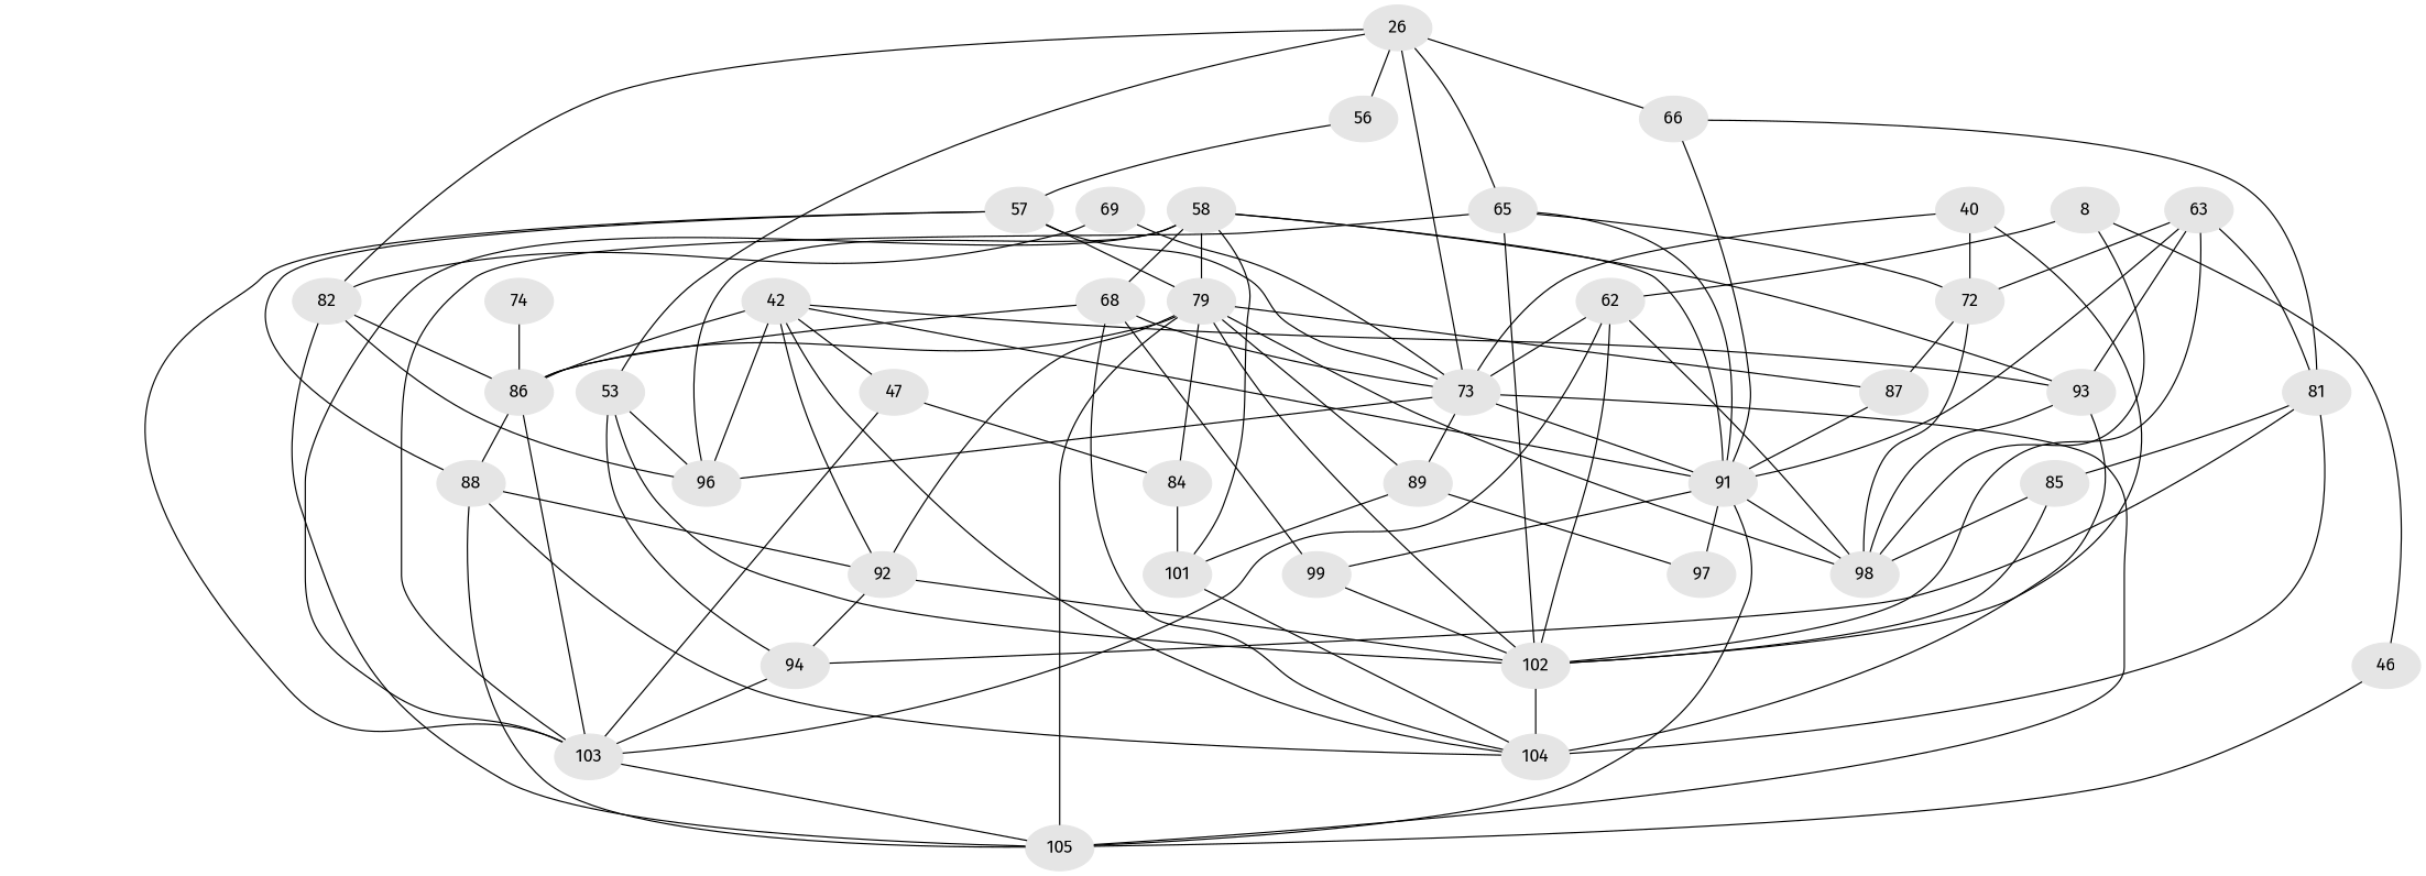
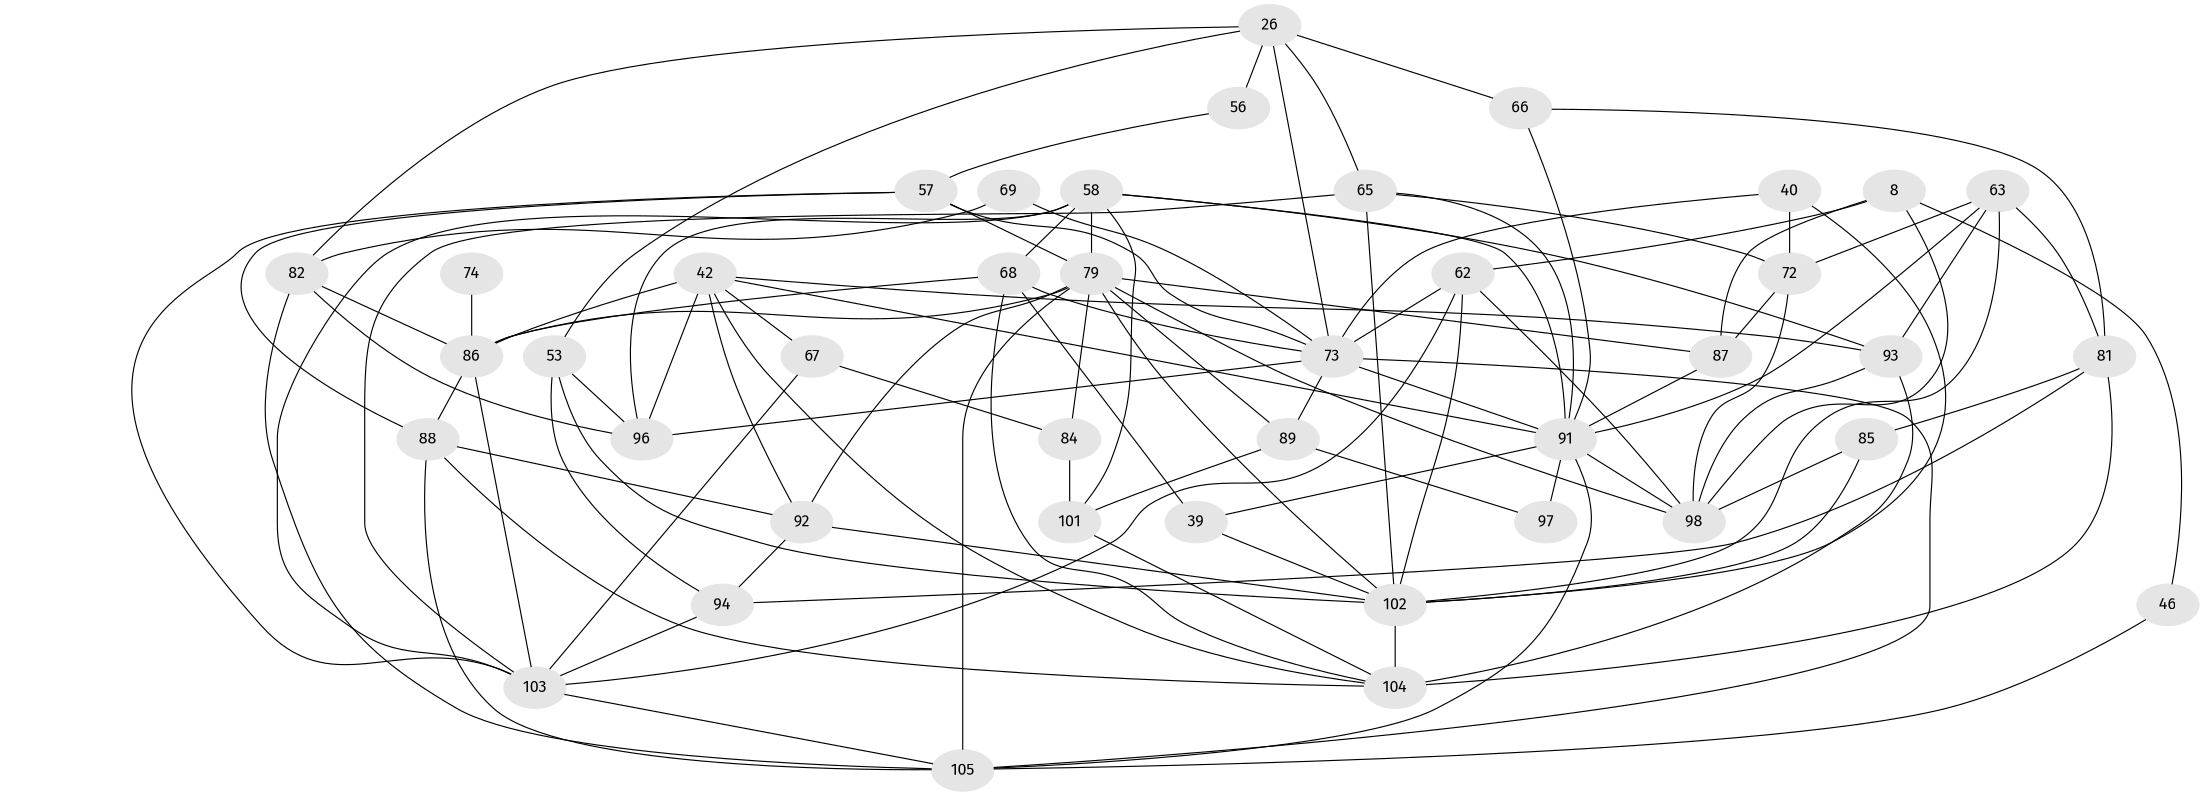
  graph {
    fontname="Fira Sans"
    node [color=gray90 fontname="Fira Sans" style=filled]
    edge [fontname="Fira Sans"]
    8
    46
    62 [super="+1+52"]
    87
    98 [super="+83+80"]
    105 [super="+100"]
    73 [super="+70+48"]
    102 [super="+51+29+95+35"]
    103 [super="+33+37"]
    91 [super="+90"]
    26 [super="+3"]
    53
    56
    65 [super="+39"]
    66
    82
    96 [super="+7"]
    94 [super="+30"]
    57
    72 [super="+24"]
    81 [super="+54"]
    89 [super="+76+77"]
    86 [super="+20+34"]
    40
    104 [super="+5+41"]
    42 [super="+11"]
-   67 [label=47]
+   67
    92 [super="+13+22"]
    93 [super="+23+55+78"]
    84
    88
-   99
+   99 [label=39]
    97
    79 [super="+27+61+38+59"]
    58 [super="+4+36"]
    68 [super="+16"]
    101
    74 [super="+49"]
    63 [super="+21"]
    85 [super="+60"]
    69
    8 -- 46
    8 -- 62
+   8 -- 87
    8 -- 98
    46 -- 105
    62 -- 98
    62 -- 73 [weight=2]
    62 -- 102 [weight=3]
    62 -- 103 [weight=2]
    87 -- 91
    73 -- 105
    73 -- 91
    73 -- 96
    73 -- 89 [weight=3]
    102 -- 104 [weight=3]
    103 -- 105 [weight=2]
    91 -- 98 [weight=2]
    91 -- 105 [weight=2]
    91 -- 99
    91 -- 97
    26 -- 73
    26 -- 53
    26 -- 56 [weight=2]
    26 -- 65
    26 -- 66 [weight=2]
    26 -- 82
    53 -- 102
    53 -- 96
    53 -- 94
    56 -- 57
    65 -- 102
    65 -- 103
    65 -- 91
    65 -- 72
    66 -- 91
    66 -- 81
    82 -- 105
    82 -- 96
    82 -- 86
    94 -- 103
    57 -- 73
    57 -- 103
    57 -- 88
    57 -- 79
    72 -- 87
    72 -- 98
    81 -- 94
    81 -- 104
    81 -- 85
    89 -- 97
    89 -- 101
    86 -- 103 [weight=2]
    86 -- 88
    40 -- 73
    40 -- 102
    40 -- 72
    42 -- 91
    42 -- 96
    42 -- 86 [weight=2]
    42 -- 104
    42 -- 67
    42 -- 92 [weight=2]
    42 -- 93
    67 -- 103
    67 -- 84
    92 -- 102 [weight=2]
    92 -- 94
    93 -- 98 [weight=2]
    93 -- 104
    84 -- 101
    88 -- 105
    88 -- 104
    88 -- 92
    99 -- 102
    79 -- 87
    79 -- 98
    79 -- 105
    79 -- 102 [weight=4]
    79 -- 89 [weight=2]
    79 -- 86 [weight=3]
    79 -- 92 [weight=2]
    79 -- 84
    58 -- 103 [weight=2]
    58 -- 91 [weight=2]
    58 -- 96
    58 -- 93 [weight=2]
    58 -- 79 [weight=3]
    58 -- 68 [weight=2]
    58 -- 101
    68 -- 73
    68 -- 86
    68 -- 104
    68 -- 99
    101 -- 104
    74 -- 86
    63 -- 102
    63 -- 91
    63 -- 72
    63 -- 81
    63 -- 93
    85 -- 98 [weight=2]
    85 -- 102 [weight=5]
    69 -- 73
    69 -- 82
  }
